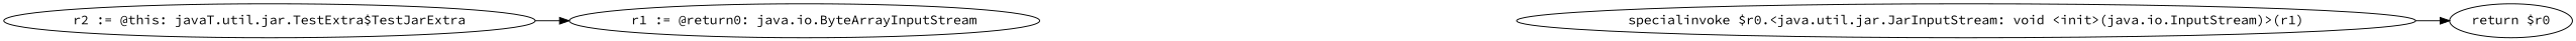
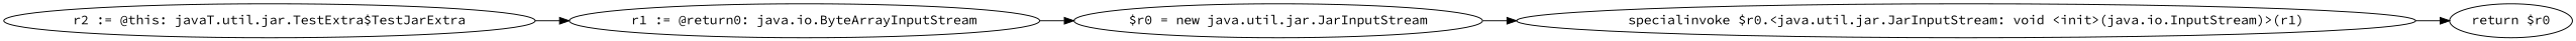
  digraph {
    fontname="Source Code Pro"
    rankdir=LR
    node [fontname="Source Code Pro"]
    edge [fontname="Source Code Pro"]
    n1 [label="r1 := @return0: java.io.ByteArrayInputStream"]
    "r2 := @this: javaT.util.jar.TestExtra$TestJarExtra"
+   "$r0 = new java.util.jar.JarInputStream"
    "specialinvoke $r0.<java.util.jar.JarInputStream: void <init>(java.io.InputStream)>(r1)"
    "return $r0"
+   n1 -> "$r0 = new java.util.jar.JarInputStream"
    "r2 := @this: javaT.util.jar.TestExtra$TestJarExtra" -> n1
+   "$r0 = new java.util.jar.JarInputStream" -> "specialinvoke $r0.<java.util.jar.JarInputStream: void <init>(java.io.InputStream)>(r1)"
    "specialinvoke $r0.<java.util.jar.JarInputStream: void <init>(java.io.InputStream)>(r1)" -> "return $r0"
  }
